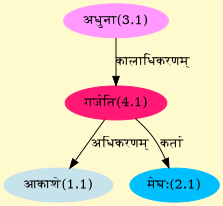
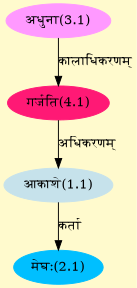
  digraph {
    bgcolor=lemonchiffon1
    compound=true
    rankdir=BT
    node [style=filled]
    edge [dir=back]
    n1 [color="#C6E2EB" label="आकाशे(1.1)"]
    n2 [color="#FF1975" label="गर्जति(4.1)"]
    n3 [color="#FF99FF" label="अधुना(3.1)"]
    n4 [color="#00BFFF" label="मेघः(2.1)"]
    n1 -> n2 [label="अधिकरणम्"]
    n2 -> n3 [label="कालाधिकरणम्"]
-   n4 -> n2 [label="कर्ता"]
+   n4 -> n1 [label="कर्ता"]
  }
